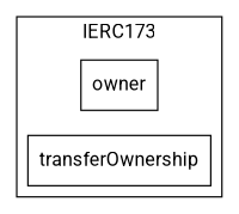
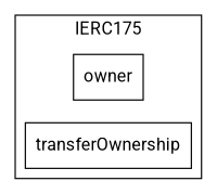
  strict digraph {
    rankdir=LR
    fontname=Roboto
    node [shape=box fontname=Roboto]
    n1 [label=owner]
    n2 [label=transferOwnership]
    subgraph cluster_1 {
      label="[Solidity]"
    }
    subgraph cluster_2 {
-     label=IERC173
+     label=IERC175
      n1
      n2
    }
  }
